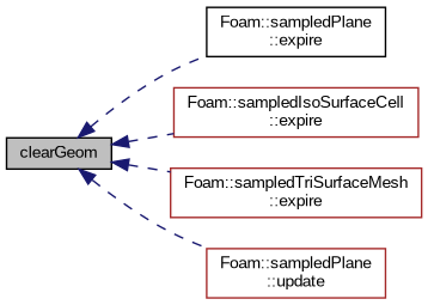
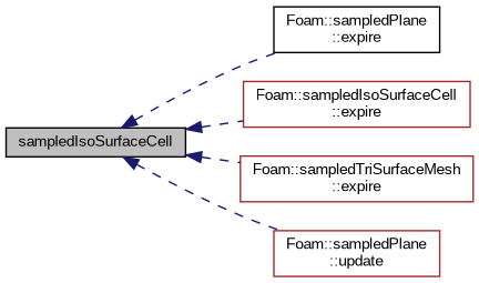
  digraph {
    fontname="Liberation Sans"
    rankdir=LR
    node [color=brown fontname="Liberation Sans" fontsize=10 shape=record]
    edge [color=midnightblue dir=back fontname="Liberation Sans" fontsize=10 labelfontname=FreeSans labelfontsize=10 style=dashed]
-   n1 [color=black fillcolor=grey75 fontcolor=black height=0.2 label=clearGeom style=filled width=0.4]
+   n1 [color=black fillcolor=grey75 fontcolor=black height=0.2 label=sampledIsoSurfaceCell style=filled width=0.4]
    n2 [color=black height=0.2 label="Foam::sampledPlane\l::expire" width=0.4]
    n3 [height=0.2 label="Foam::sampledIsoSurfaceCell\l::expire" width=0.4]
    n4 [height=0.2 label="Foam::sampledTriSurfaceMesh\l::expire" width=0.4]
    n5 [height=0.2 label="Foam::sampledPlane\l::update" width=0.4]
    n1 -> n2
    n1 -> n3
    n1 -> n4
    n1 -> n5
  }
